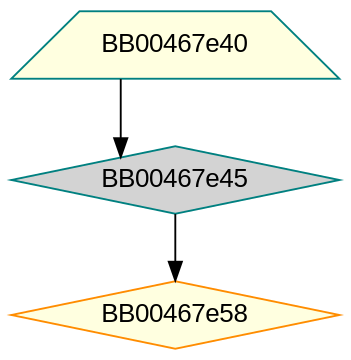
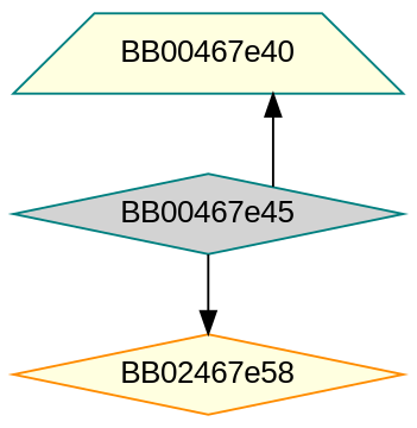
  digraph {
    fontname="Liberation Sans"
    splines=ortho
    node [color=teal fillcolor=lightyellow fontname="Liberation Sans" shape=diamond style=filled]
    edge [color=black fontname="Liberation Sans" style=solid]
    BB00467e40 [shape=trapezium]
    BB00467e45 [fillcolor=lightgrey]
-   BB00467e58 [color=darkorange]
-   BB00467e40 -> BB00467e45
+   BB00467e58 [color=darkorange label=BB02467e58]
+   BB00467e45 -> BB00467e40
    BB00467e45 -> BB00467e58
  }
